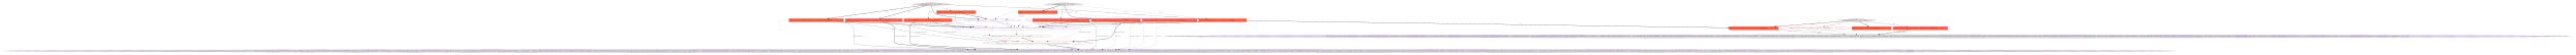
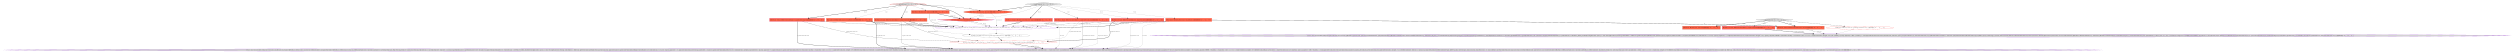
  digraph {
    fontname="IBM Plex Mono"
    node [color=purple fillcolor=tomato fontname="IBM Plex Mono" shape=box style=filled]
    edge [arrowhead=vee fontname="IBM Plex Mono" style=dashed]
    n1 [color=red fillcolor=lightgray label="updateData['1', '0', '0']" shape=diamond]
    n2 [color=red label="@Nullable DBDDataReceiver keysReceiver@@@2@@@['1', '0', '0']"]
    n3 [color=red label="@Nullable DBDDataReceiver keysReceiver@@@2@@@['1', '1', '0']"]
    n4 [color=gray40 label="@NotNull final DBSAttributeBase(( keyAttributes@@@2@@@['1', '0', '0']"]
    n5 [label="@NotNull final DBSAttributeBase(( updateAttributes@@@2@@@['1', '0', '0']"]
-   n6 [fillcolor=white label="useUpsert(session)@@@3@@@['1', '1', '0']" shape=diamond]
+   n6 [label="useUpsert(session)@@@3@@@['1', '1', '0']" shape=diamond]
    n7 [color=gray40 label="@NotNull DBCSession session@@@2@@@['1', '0', '0']"]
    n8 [fillcolor=lightgray label="return new ExecuteBatchImpl(attributes,keysReceiver,false){@NotNull @Override protected DBCStatement prepareStatement(@NotNull DBCSession session,DBDValueHandler(( handlers,Object(( attributeValues,Map<String,Object> options){String tableAlias = nullSQLDialect dialect = session.getDataSource().getSQLDialect()if (dialect.supportsAliasInUpdate()) {tableAlias = DEFAULT_TABLE_ALIAS}StringBuilder query = new StringBuilder()String tableName = DBUtils.getEntityScriptName(this,options)query.append(dialect.generateTableUpdateBegin(tableName))if (tableAlias != null) {query.append(' ').append(tableAlias)}String updateSet = dialect.generateTableUpdateSet()if (!CommonUtils.isEmpty(updateSet)) {query.append(\"\").append(dialect.generateTableUpdateSet())}boolean hasKey = falsefor (int i = 0 i < updateAttributes.length i++){DBSAttributeBase attribute = updateAttributes(i(if (hasKey) query.append(\",\")hasKey = trueif (tableAlias != null) {query.append(tableAlias).append(dialect.getStructSeparator())}query.append(getAttributeName(attribute)).append(\"=\")DBDValueHandler valueHandler = handlers(i(if (valueHandler instanceof DBDValueBinder) {query.append(((DBDValueBinder)valueHandler).makeQueryBind(attribute,attributeValues(i())}{query.append(\"?\")}}if (keyAttributes.length > 0) {query.append(\"WHERE \")hasKey = falsefor (int i = 0 i < keyAttributes.length i++){DBSAttributeBase attribute = keyAttributes(i(if (hasKey) query.append(\" AND \")hasKey = trueappendAttributeCriteria(tableAlias,dialect,query,attribute,attributeValues(updateAttributes.length + i()}}DBCStatement dbStat = session.prepareStatement(DBCStatementType.QUERY,query.toString(),false,false,keysReceiver != null)dbStat.setStatementSource(source)return dbStat}@Override protected void bindStatement(@NotNull DBDValueHandler(( handlers,@NotNull DBCStatement statement,Object(( attributeValues){int paramIndex = 0for (int k = 0 k < handlers.length k++){DBSAttributeBase attribute = attributes(k(if (k >= updateAttributes.length && DBUtils.isNullValue(attributeValues(k()) {continue}handlers(k(.bindValueObject(statement.getSession(),statement,attribute,paramIndex++,attributeValues(k()}}}@@@8@@@['1', '1', '0']" shape=ellipse]
    n9 [fillcolor=white label="return insertData(session,ArrayUtils.concatArrays(updateAttributes,keyAttributes),keysReceiver,source)@@@4@@@['1', '1', '0']" shape=ellipse]
    n10 [color=gray40 label="@NotNull final DBCExecutionSource source@@@2@@@['0', '0', '1']"]
    n11 [color=red fillcolor=white label="DBSAttributeBase(( attributes = ArrayUtils.concatArrays(updateAttributes,keyAttributes)@@@7@@@['1', '1', '0']" shape=ellipse]
    n12 [color=gray40 fillcolor=white label="readRequiredMeta(session.getProgressMonitor())@@@6@@@['1', '1', '0']" shape=ellipse]
    n13 [label="@NotNull final DBSAttributeBase(( updateAttributes@@@2@@@['0', '1', '0']"]
    n14 [fillcolor=lightgray label="return new ExecuteBatchImpl(keyAttributes,null,false){@NotNull @Override protected DBCStatement prepareStatement(@NotNull DBCSession session,DBDValueHandler(( handlers,Object(( attributeValues,Map<String,Object> options){String tableAlias = nullSQLDialect dialect = session.getDataSource().getSQLDialect()if (dialect.supportsAliasInUpdate()) {tableAlias = DEFAULT_TABLE_ALIAS}StringBuilder query = new StringBuilder()String tableName = DBUtils.getEntityScriptName(this,options)query.append(\"DELETE FROM \").append(tableName)if (tableAlias != null) {query.append(' ').append(tableAlias)}if (keyAttributes.length > 0) {query.append(\"WHERE \")boolean hasKey = falsefor (int i = 0 i < keyAttributes.length i++){if (hasKey) query.append(\" AND \")hasKey = trueappendAttributeCriteria(tableAlias,dialect,query,keyAttributes(i(,attributeValues(i()}}DBCStatement dbStat = session.prepareStatement(DBCStatementType.QUERY,query.toString(),false,false,false)dbStat.setStatementSource(source)return dbStat}@Override protected void bindStatement(@NotNull DBDValueHandler(( handlers,@NotNull DBCStatement statement,Object(( attributeValues){int paramIndex = 0for (int k = 0 k < handlers.length k++){DBSAttributeBase attribute = attributes(k(if (DBUtils.isNullValue(attributeValues(k()) {continue}handlers(k(.bindValueObject(statement.getSession(),statement,attribute,paramIndex++,attributeValues(k()}}}@@@4@@@['0', '0', '1']" shape=ellipse]
    n15 [color=red fillcolor=white label="readRequiredMeta(session.getProgressMonitor())@@@3@@@['0', '0', '1']" shape=ellipse]
    n16 [label="@NotNull final DBSAttributeBase(( keyAttributes@@@2@@@['0', '0', '1']"]
    n17 [label="@NotNull final DBCExecutionSource source@@@2@@@['0', '1', '0']"]
    n18 [color=gray40 fillcolor=lightgray label="deleteData['0', '0', '1']" shape=diamond]
    n19 [color=gray40 label="@NotNull DBCSession session@@@2@@@['0', '0', '1']"]
    n20 [color=gray40 fillcolor=lightgray label="updateData['0', '1', '0']" shape=diamond]
    n21 [label="@NotNull final DBSAttributeBase(( keyAttributes@@@2@@@['0', '1', '0']"]
-   n22 [color=gray40 label="@NotNull DBCSession session@@@2@@@['0', '1', '0']"]
+   n22 [color=gray40 label="@NotNull DBCSession session@@@2@@@['0', '1', '0']" shape=ellipse]
    n1 -> n2 [arrowhead=diamond label=true]
-   n1 -> n3 [arrowhead=diamond label=true style=solid]
+   n1 -> n22 [arrowhead=diamond label=true style=solid]
    n1 -> n4 [label=true style=bold]
    n1 -> n5 [arrowhead=diamond label=true style=bold]
    n1 -> n6 [arrowhead=diamond style=bold]
    n1 -> n7 [label=true]
    n2 -> n8 [arrowhead=diamond label=keysReceiver style=bold]
    n2 -> n9 [arrowhead=diamond label=keysReceiver style=bold]
    n3 -> n8 [label=keysReceiver]
    n3 -> n8 [arrowhead=diamond label=source]
    n3 -> n9 [label=keysReceiver style=bold]
    n3 -> n9 [label=source]
    n3 -> n10 [label=0 style=bold]
    n4 -> n8 [label=keyAttributes style=solid]
    n4 -> n9 [label=keyAttributes style=bold]
    n4 -> n11 [label=keyAttributes style=solid]
    n5 -> n8 [label=updateAttributes style=bold]
    n5 -> n9 [label=updateAttributes style=solid]
    n5 -> n11 [label=updateAttributes style=solid]
    n6 -> n9 [label=true style=solid]
    n6 -> n9
    n6 -> n12 [arrowhead=diamond]
    n7 -> n6 [label=session style=bold]
    n7 -> n9 [label=session style=solid]
    n9 -> n12 [arrowhead=diamond]
    n10 -> n14 [arrowhead=diamond label=source style=solid]
    n11 -> n8
    n11 -> n8 [label=attributes style=bold]
    n12 -> n11 [arrowhead=diamond style=bold]
    n13 -> n8 [arrowhead=diamond label=updateAttributes style=solid]
    n13 -> n9 [arrowhead=diamond label=updateAttributes]
    n13 -> n11 [label=updateAttributes]
    n15 -> n14 [arrowhead=diamond]
    n16 -> n14 [label=keyAttributes style=bold]
    n17 -> n8 [arrowhead=diamond label=source]
    n17 -> n9 [label=source style=bold]
    n18 -> n10 [label=true style=bold]
    n18 -> n15 [arrowhead=diamond style=solid]
    n18 -> n16 [label=true style=solid]
    n18 -> n19 [label=true style=bold]
    n20 -> n3 [label=true]
    n20 -> n6 [arrowhead=diamond]
    n20 -> n13 [arrowhead=diamond label=true style=solid]
    n20 -> n17 [label=true style=bold]
    n20 -> n21 [label=true]
    n20 -> n22 [arrowhead=diamond label=true style=bold]
    n21 -> n8 [arrowhead=diamond label=keyAttributes]
    n21 -> n9 [label=keyAttributes style=solid]
    n21 -> n11 [label=keyAttributes style=bold]
    n22 -> n6 [arrowhead=diamond label=session]
    n22 -> n9 [arrowhead=diamond label=session]
  }
